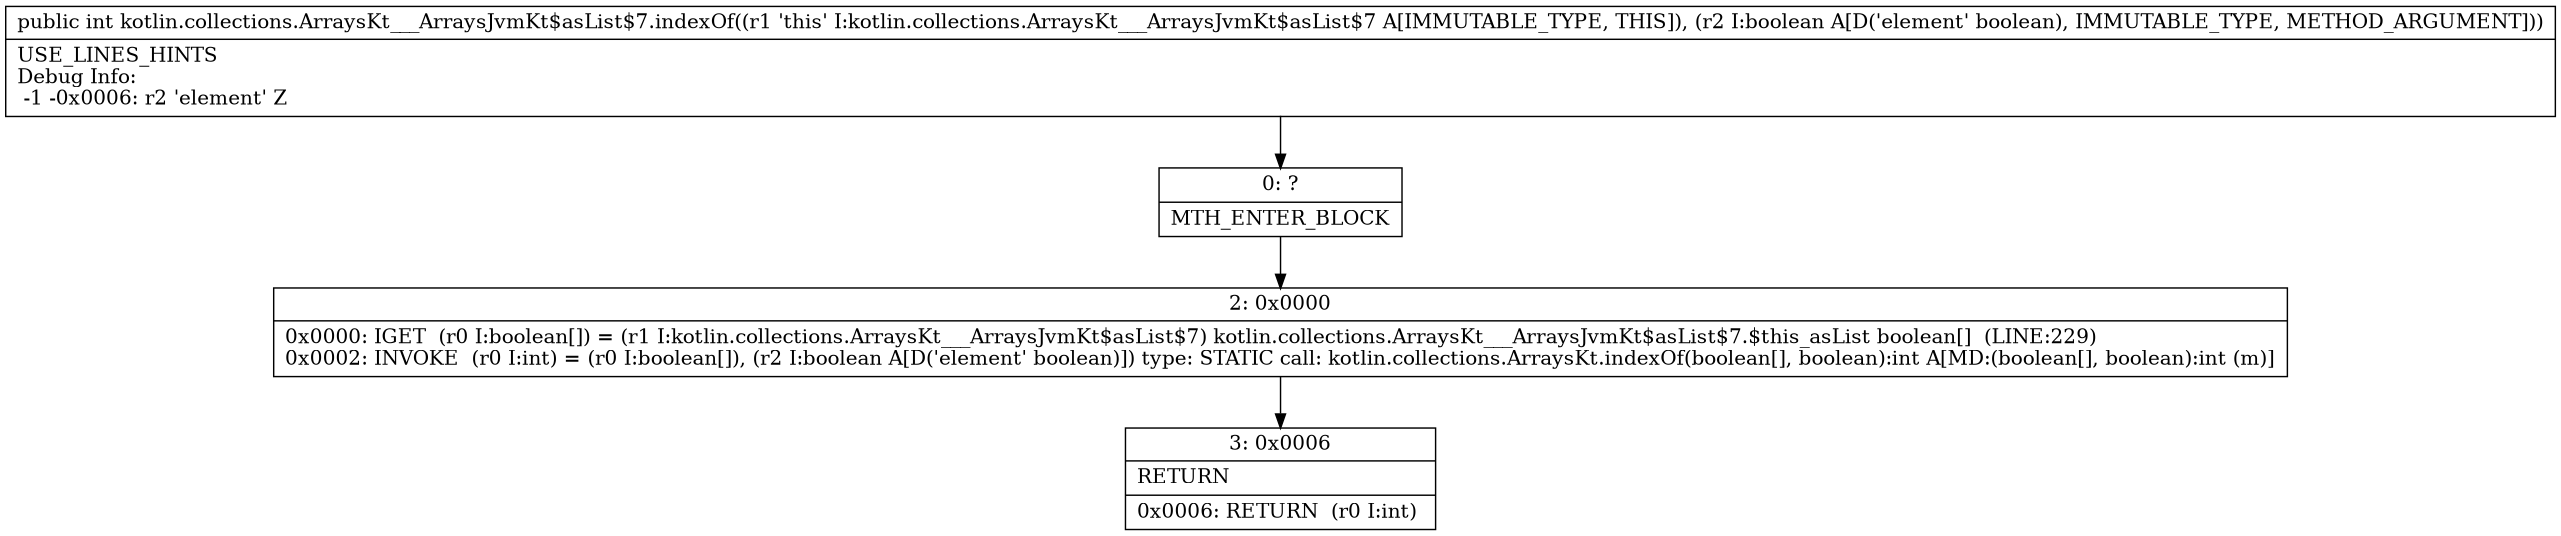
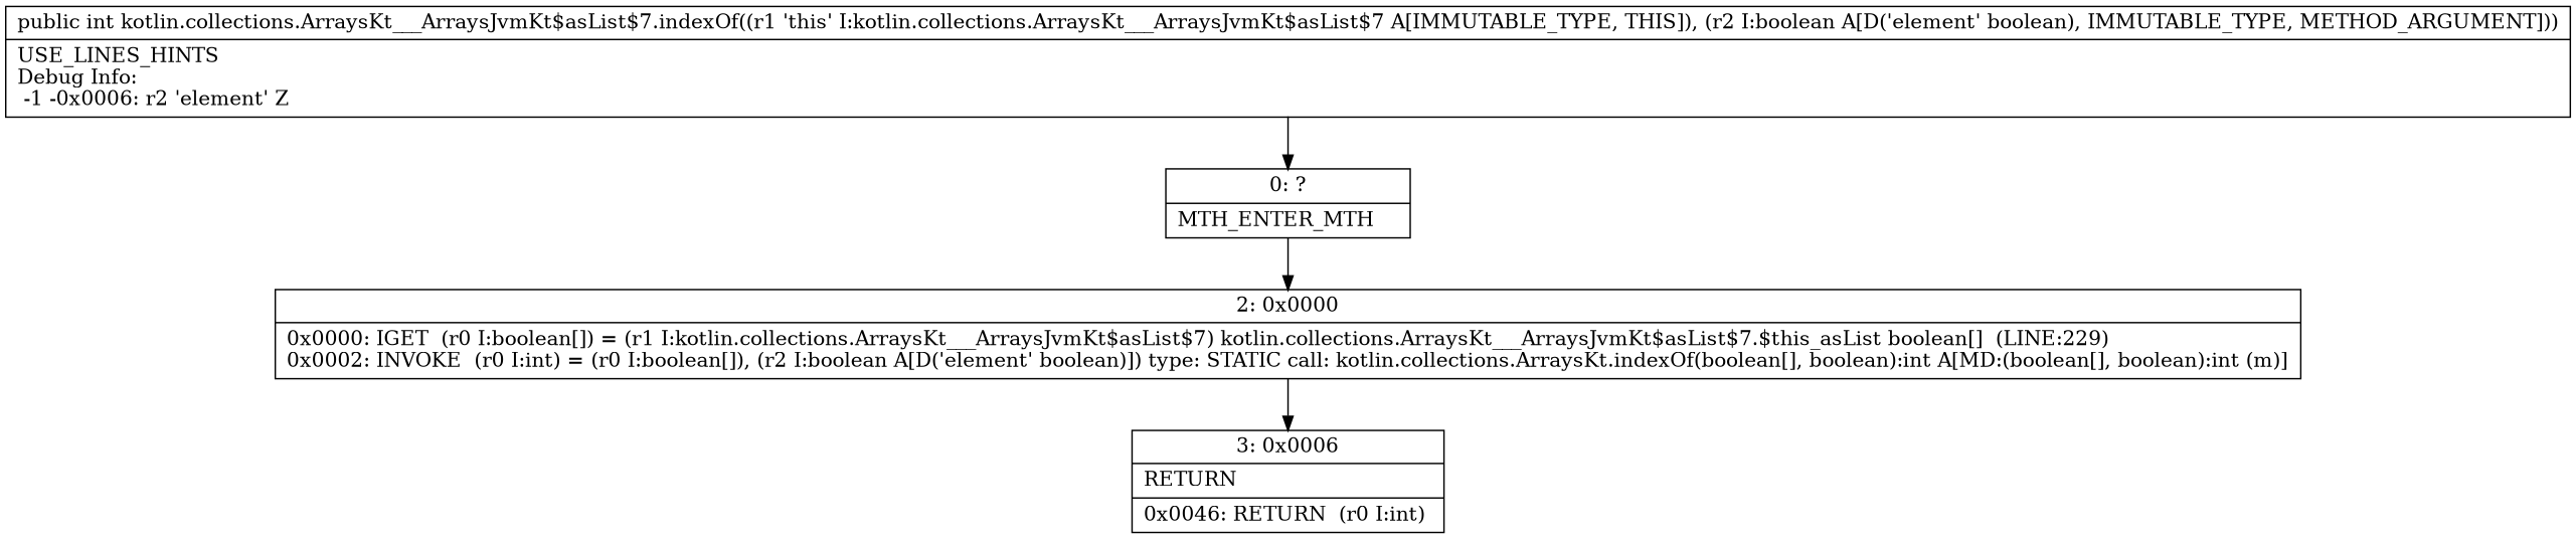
  digraph {
    node [shape=record]
-   n1 [label="{0\:\ ?|MTH_ENTER_BLOCK\l}"]
+   n1 [label="{0\:\ ?|MTH_ENTER_MTH\l}"]
    n2 [label="{2\:\ 0x0000|0x0000: IGET  (r0 I:boolean[]) = (r1 I:kotlin.collections.ArraysKt___ArraysJvmKt$asList$7) kotlin.collections.ArraysKt___ArraysJvmKt$asList$7.$this_asList boolean[]  (LINE:229)\l0x0002: INVOKE  (r0 I:int) = (r0 I:boolean[]), (r2 I:boolean A[D('element' boolean)]) type: STATIC call: kotlin.collections.ArraysKt.indexOf(boolean[], boolean):int A[MD:(boolean[], boolean):int (m)]\l}"]
-   n3 [label="{3\:\ 0x0006|RETURN\l|0x0006: RETURN  (r0 I:int) \l}"]
+   n3 [label="{3\:\ 0x0006|RETURN\l|0x0046: RETURN  (r0 I:int) \l}"]
    n4 [label="{public int kotlin.collections.ArraysKt___ArraysJvmKt$asList$7.indexOf((r1 'this' I:kotlin.collections.ArraysKt___ArraysJvmKt$asList$7 A[IMMUTABLE_TYPE, THIS]), (r2 I:boolean A[D('element' boolean), IMMUTABLE_TYPE, METHOD_ARGUMENT]))  | USE_LINES_HINTS\lDebug Info:\l  \-1 \-0x0006: r2 'element' Z\l}"]
    n1 -> n2
    n2 -> n3
    n4 -> n1
  }
